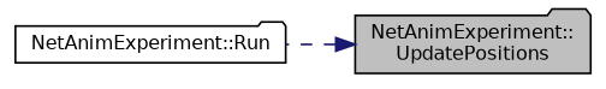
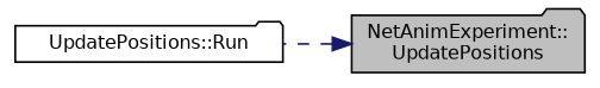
  digraph {
    rankdir=RL
    node [color=black fontname=Helvetica fontsize=10 shape=folder style=filled]
    n1 [fillcolor=grey75 fontcolor=black height=0.2 label="NetAnimExperiment::\lUpdatePositions" width=0.4]
-   n2 [fillcolor=white height=0.2 label="NetAnimExperiment::Run" width=0.4]
+   n2 [fillcolor=white height=0.2 label="UpdatePositions::Run" width=0.4]
    n1 -> n2 [color=midnightblue dir=back fontname=Helvetica fontsize=10 labelfontname=Helvetica labelfontsize=10 style=dashed]
  }
